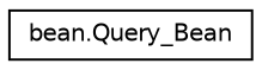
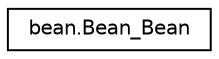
  digraph {
    rankdir=LR
-   n1 [color=black fillcolor=white fontname=Helvetica fontsize=10 height=0.2 label="bean.Query_Bean" shape=record style=filled width=0.4]
+   n1 [color=black fillcolor=white fontname=Helvetica fontsize=10 height=0.2 label="bean.Bean_Bean" shape=record style=filled width=0.4]
  }
